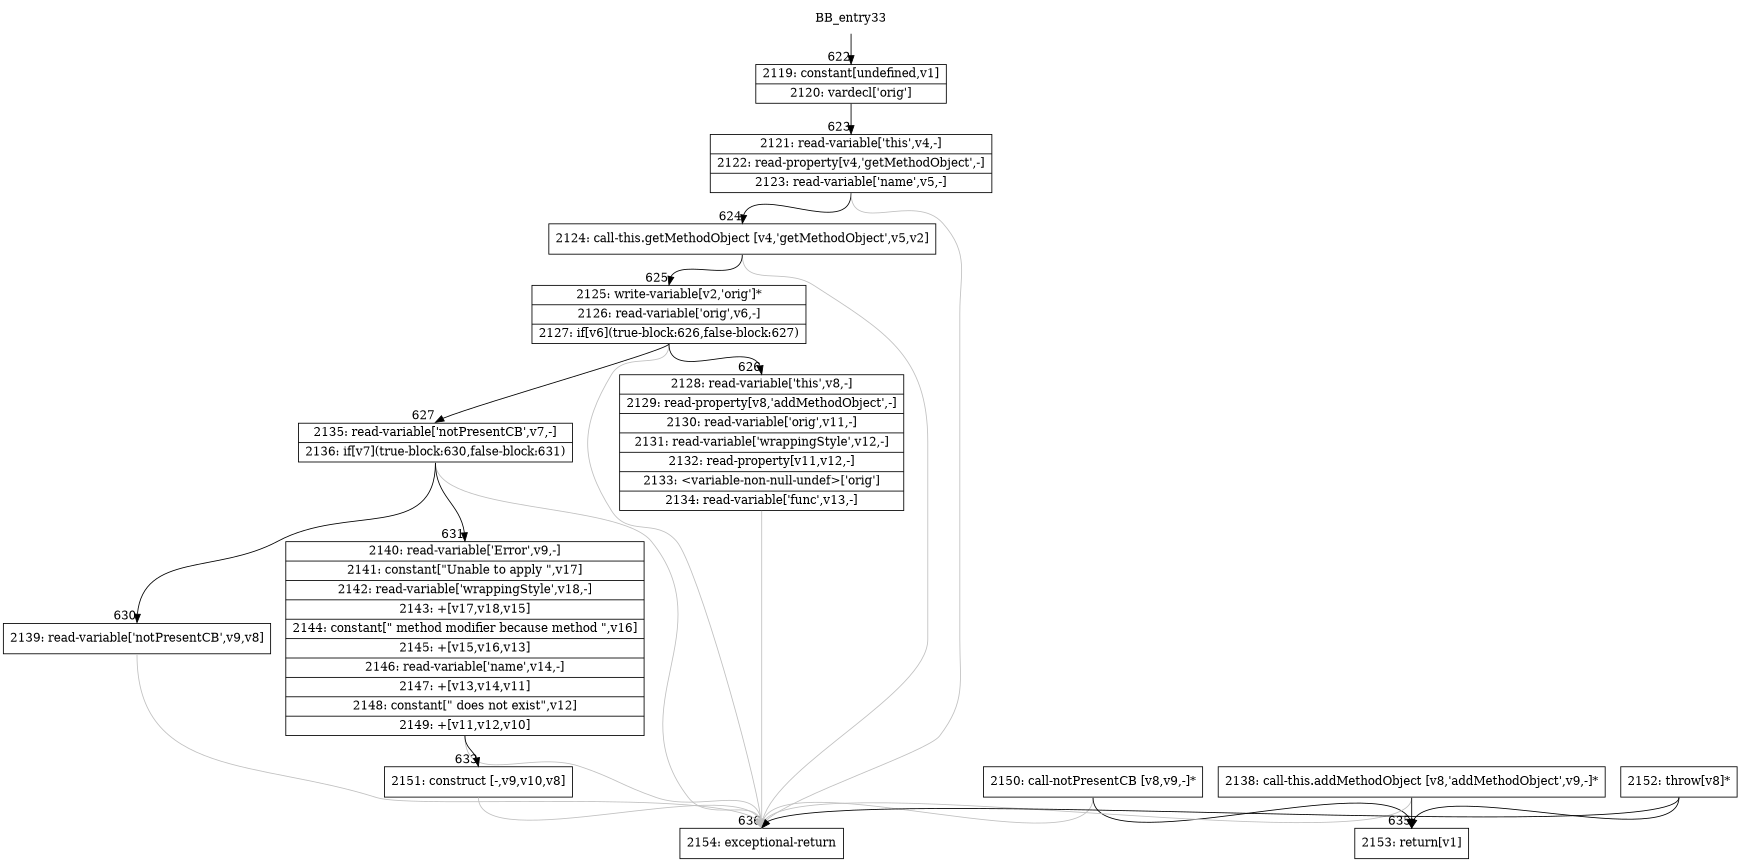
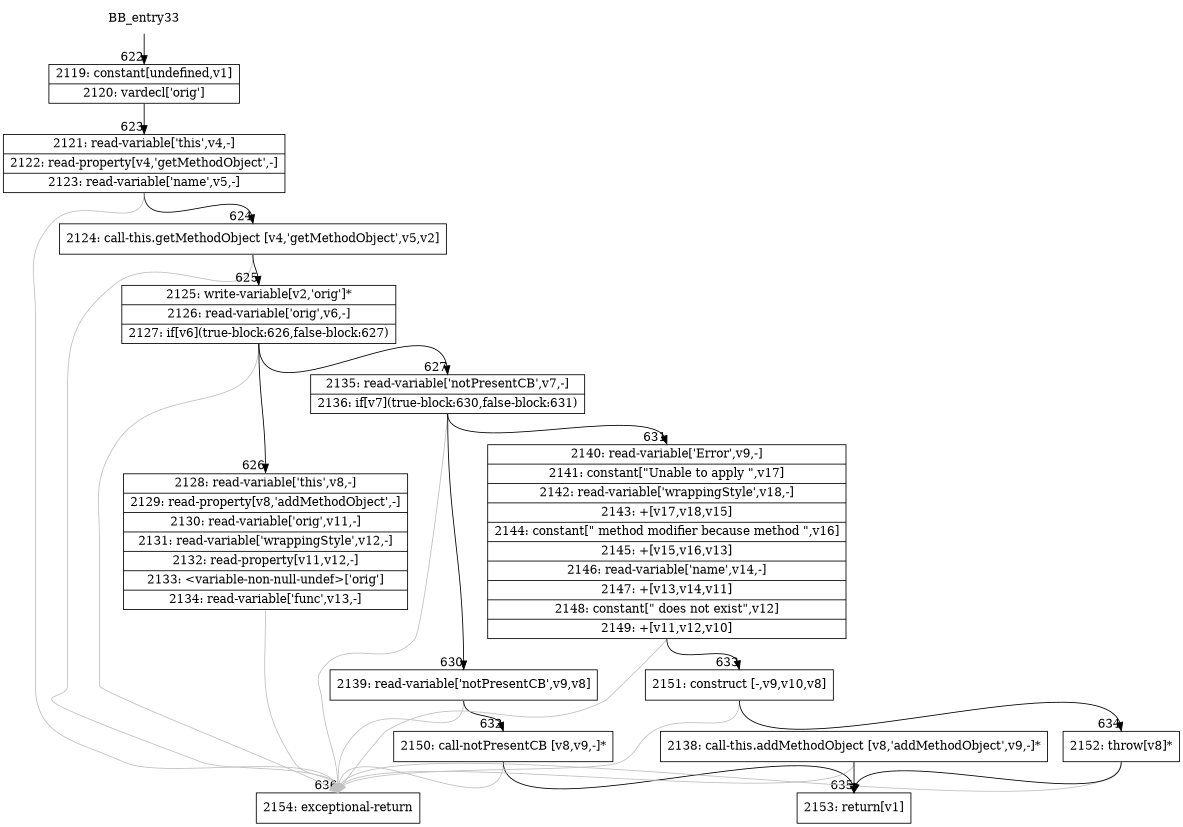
  digraph {
    fontname="DejaVu Serif"
    rankdir=TD
    node [fontname="DejaVu Serif" shape=record]
    edge [fontname="DejaVu Serif" headport=n tailport=s]
    n1 [label=BB_entry33 shape=none]
    n2 [label="{2119: constant[undefined,v1]|2120: vardecl['orig']}"]
    n3 [label="{2121: read-variable['this',v4,-]|2122: read-property[v4,'getMethodObject',-]|2123: read-variable['name',v5,-]}"]
    n4 [label="{2124: call-this.getMethodObject [v4,'getMethodObject',v5,v2]}"]
    n5 [label="{2154: exceptional-return}"]
    n6 [label="{2125: write-variable[v2,'orig']*|2126: read-variable['orig',v6,-]|2127: if[v6](true-block:626,false-block:627)}"]
    n7 [label="{2128: read-variable['this',v8,-]|2129: read-property[v8,'addMethodObject',-]|2130: read-variable['orig',v11,-]|2131: read-variable['wrappingStyle',v12,-]|2132: read-property[v11,v12,-]|2133: \<variable-non-null-undef\>['orig']|2134: read-variable['func',v13,-]}"]
    n8 [label="{2135: read-variable['notPresentCB',v7,-]|2136: if[v7](true-block:630,false-block:631)}"]
    n9 [label="{2139: read-variable['notPresentCB',v9,v8]}"]
    n10 [label="{2140: read-variable['Error',v9,-]|2141: constant[\"Unable to apply \",v17]|2142: read-variable['wrappingStyle',v18,-]|2143: +[v17,v18,v15]|2144: constant[\" method modifier because method \",v16]|2145: +[v15,v16,v13]|2146: read-variable['name',v14,-]|2147: +[v13,v14,v11]|2148: constant[\" does not exist\",v12]|2149: +[v11,v12,v10]}"]
    n11 [label="{2150: call-notPresentCB [v8,v9,-]*}"]
    n12 [label="{2151: construct [-,v9,v10,v8]}"]
    n13 [label="{2138: call-this.addMethodObject [v8,'addMethodObject',v9,-]*}"]
    n14 [label="{2153: return[v1]}"]
    n15 [label="{2152: throw[v8]*}"]
    n1 -> n2 [headlabel="    622"]
    n2 -> n3 [headlabel="      623"]
    n3 -> n4 [headlabel="      624"]
    n3 -> n5 [color=gray headlabel="      636"]
    n4 -> n5 [color=gray]
    n4 -> n6 [headlabel="      625"]
    n6 -> n5 [color=gray]
    n6 -> n7 [headlabel="      626"]
    n6 -> n8 [headlabel="      627"]
    n7 -> n5 [color=gray]
    n8 -> n5 [color=gray]
    n8 -> n9 [headlabel="      630"]
    n8 -> n10 [headlabel="      631"]
    n9 -> n5 [color=gray]
+   n9 -> n11 [headlabel="      632"]
    n10 -> n5 [color=gray]
    n10 -> n12 [headlabel="      633"]
    n11 -> n5 [color=gray]
    n11 -> n14
    n12 -> n5 [color=gray]
+   n12 -> n15 [headlabel="      634"]
    n13 -> n5 [color=gray]
    n13 -> n14 [headlabel="      635"]
-   n15 -> n5 [color=black]
+   n15 -> n5 [color=gray]
    n15 -> n14
  }
